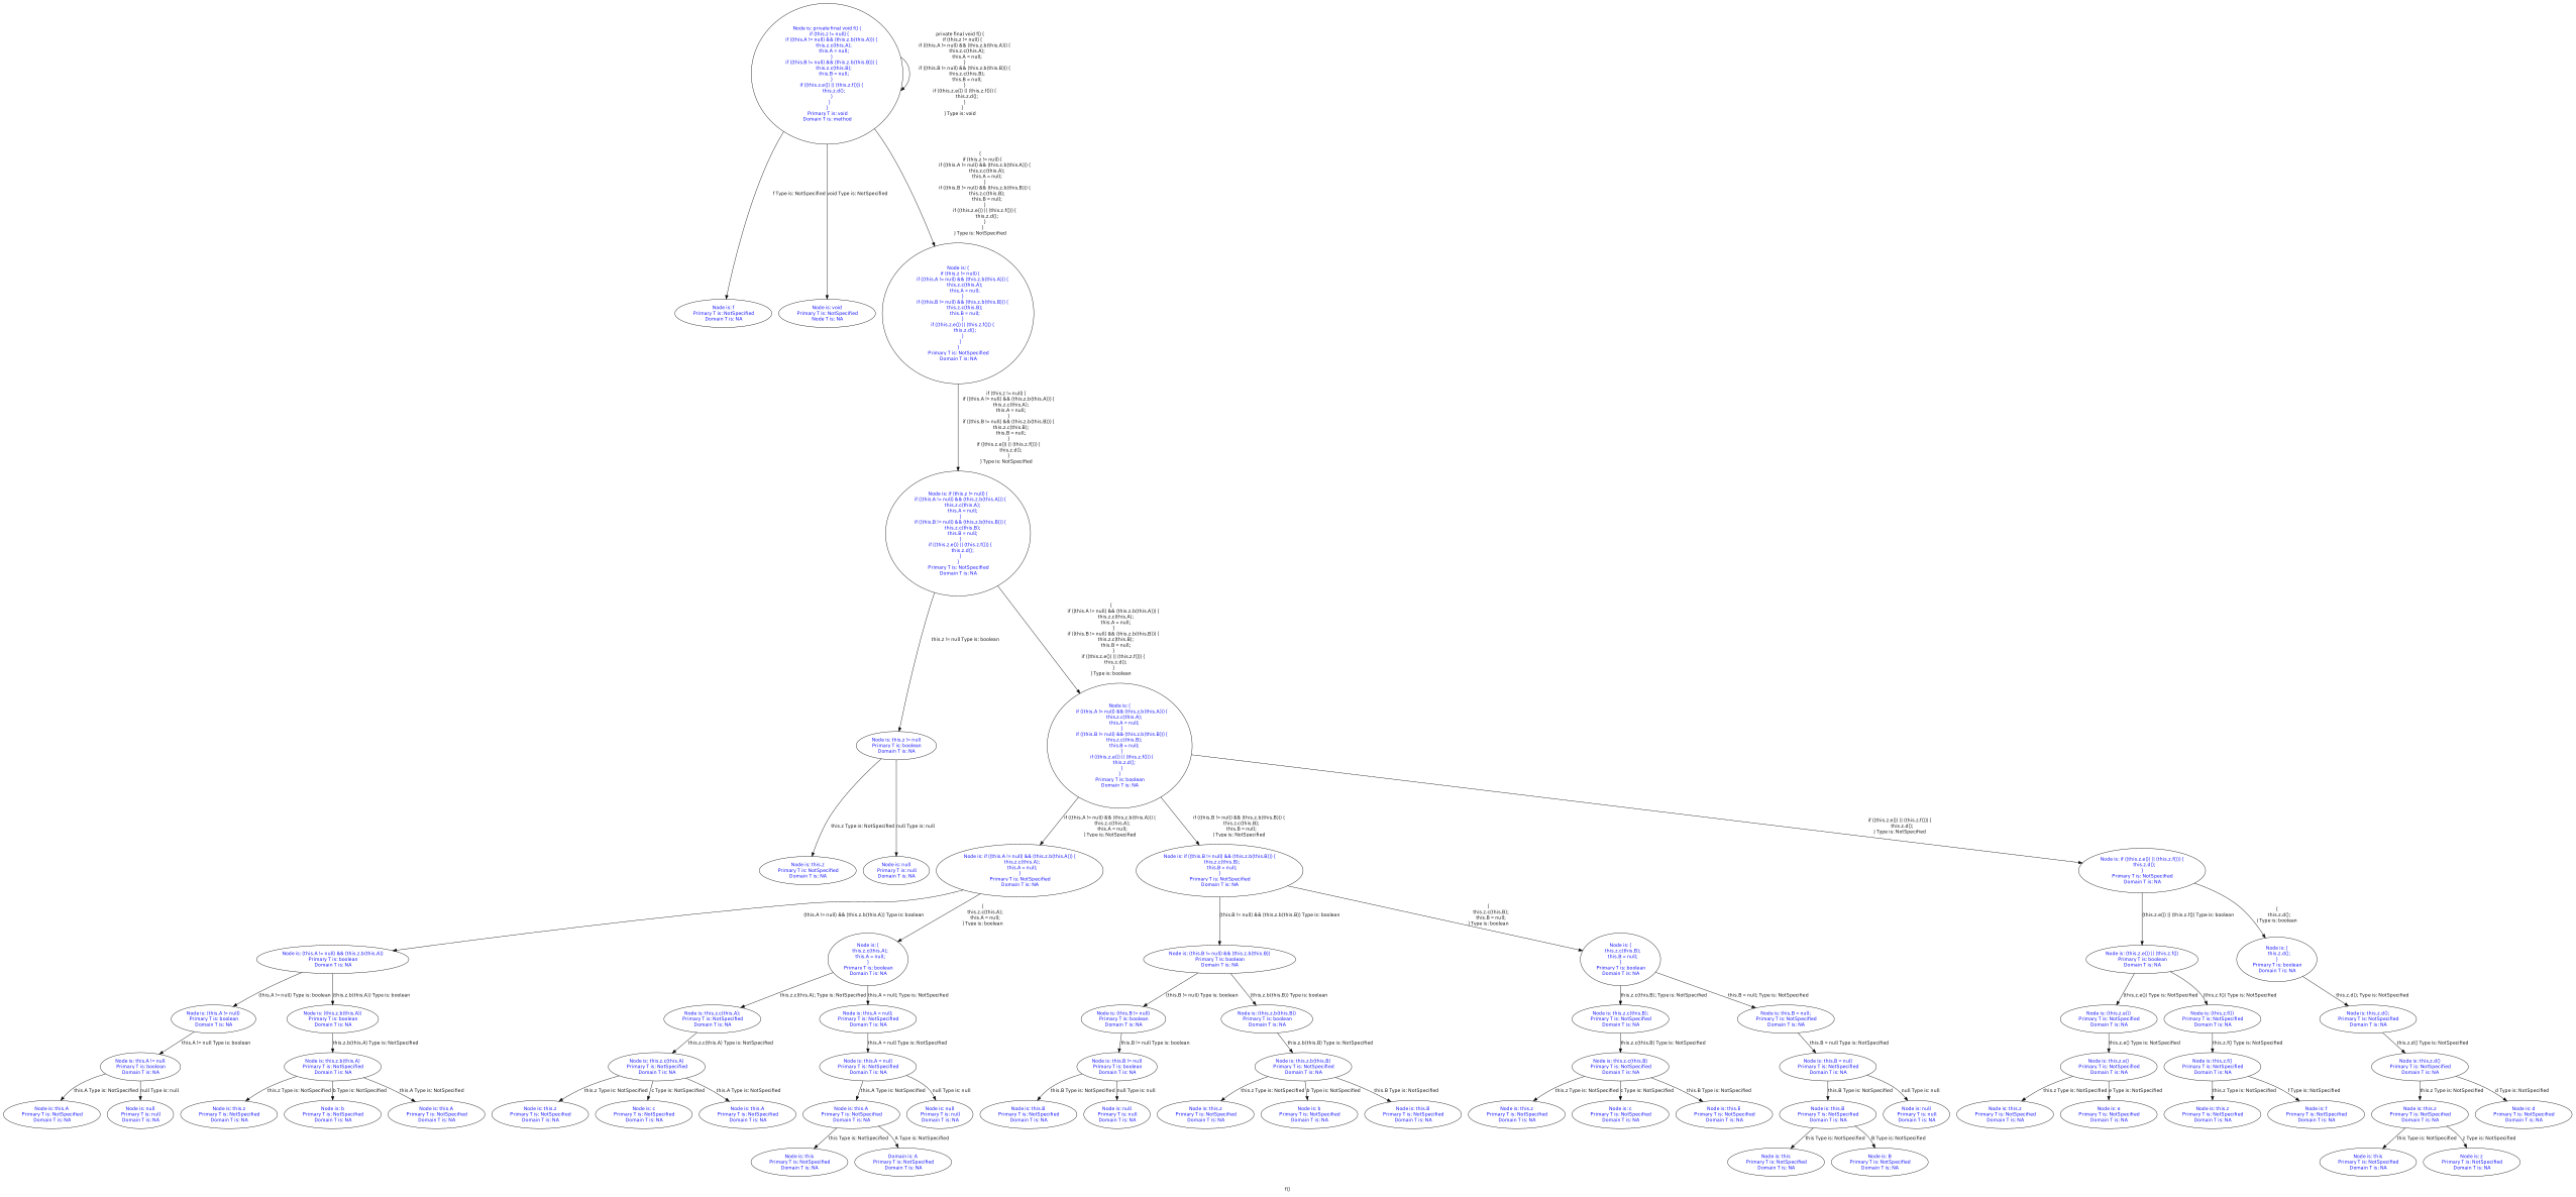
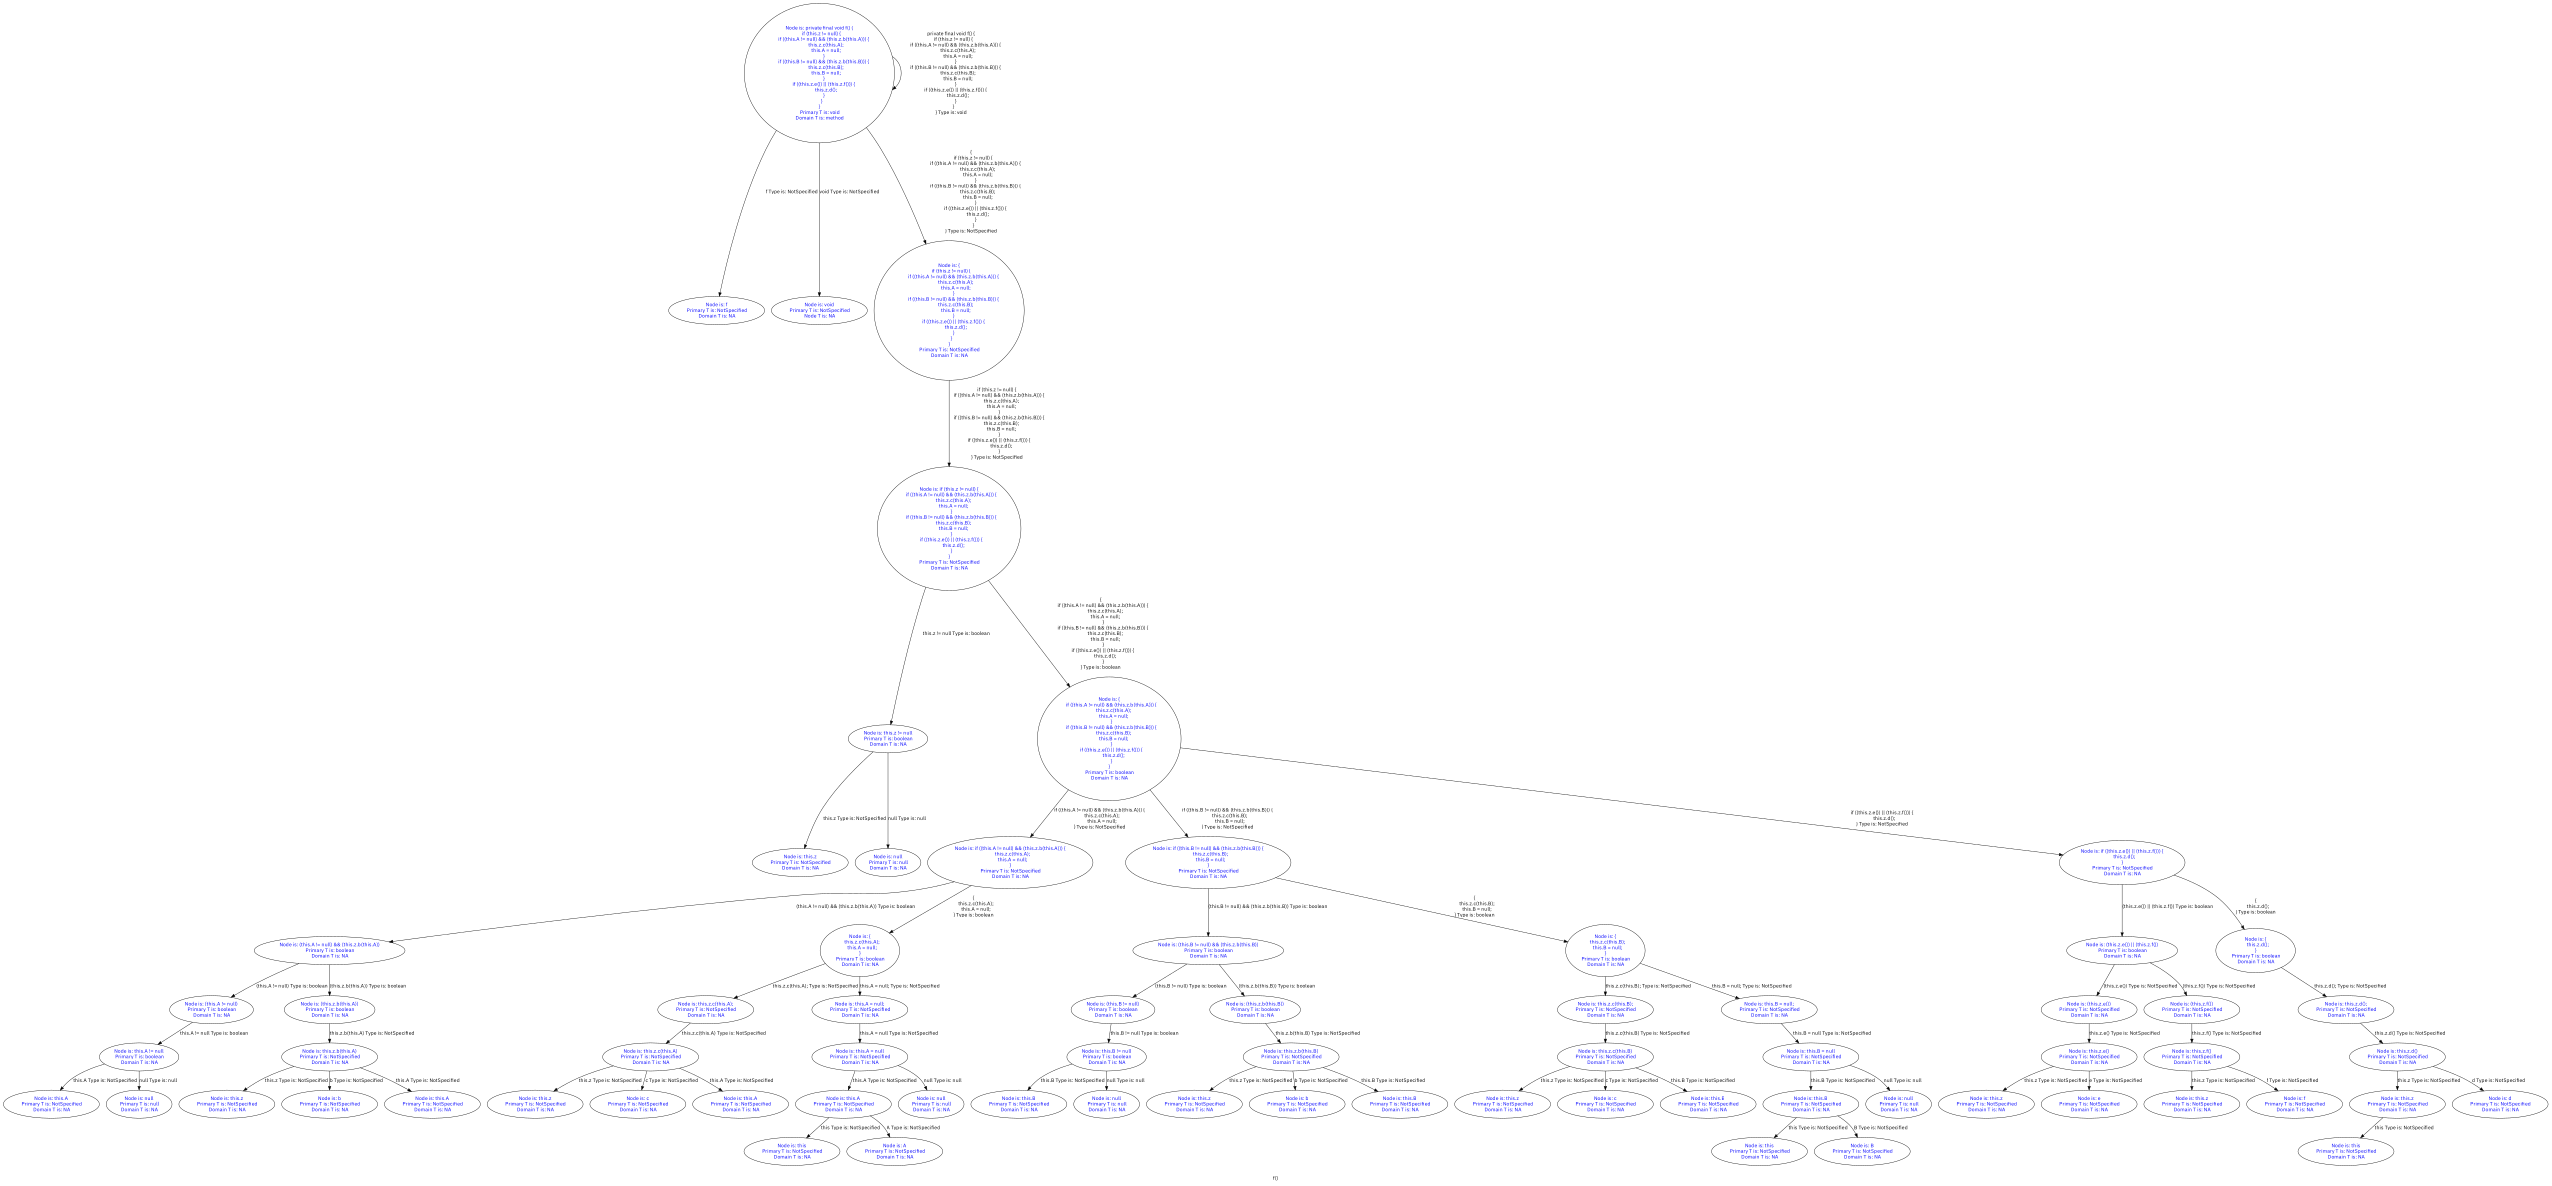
  digraph {
    fontname="IBM Plex Sans"
    label="f()"
    node [fontcolor=blue fontname="IBM Plex Sans"]
    edge [fontname="IBM Plex Sans"]
    n1 [label="Node is: private final void f() {\n    if (this.z != null) {\n        if ((this.A != null) && (this.z.b(this.A))) {\n            this.z.c(this.A);\n            this.A = null;\n        }\n        if ((this.B != null) && (this.z.b(this.B))) {\n            this.z.c(this.B);\n            this.B = null;\n        }\n        if ((this.z.e()) || (this.z.f())) {\n            this.z.d();\n        }\n    }\n}\n Primary T is: void\n Domain T is: method"]
    n2 [label="Node is: f\n Primary T is: NotSpecified\n Domain T is: NA"]
    n3 [label="Node is: void\n Primary T is: NotSpecified\n Node T is: NA"]
    n4 [label="Node is: {\n    if (this.z != null) {\n        if ((this.A != null) && (this.z.b(this.A))) {\n            this.z.c(this.A);\n            this.A = null;\n        }\n        if ((this.B != null) && (this.z.b(this.B))) {\n            this.z.c(this.B);\n            this.B = null;\n        }\n        if ((this.z.e()) || (this.z.f())) {\n            this.z.d();\n        }\n    }\n}\n Primary T is: NotSpecified\n Domain T is: NA"]
    n5 [label="Node is: if (this.z != null) {\n    if ((this.A != null) && (this.z.b(this.A))) {\n        this.z.c(this.A);\n        this.A = null;\n    }\n    if ((this.B != null) && (this.z.b(this.B))) {\n        this.z.c(this.B);\n        this.B = null;\n    }\n    if ((this.z.e()) || (this.z.f())) {\n        this.z.d();\n    }\n}\n Primary T is: NotSpecified\n Domain T is: NA"]
    n6 [label="Node is: this.z != null\n Primary T is: boolean\n Domain T is: NA"]
    n7 [label="Node is: {\n    if ((this.A != null) && (this.z.b(this.A))) {\n        this.z.c(this.A);\n        this.A = null;\n    }\n    if ((this.B != null) && (this.z.b(this.B))) {\n        this.z.c(this.B);\n        this.B = null;\n    }\n    if ((this.z.e()) || (this.z.f())) {\n        this.z.d();\n    }\n}\n Primary T is: boolean\n Domain T is: NA"]
    n8 [label="Node is: this.z\n Primary T is: NotSpecified\n Domain T is: NA"]
    n9 [label="Node is: null\n Primary T is: null\n Domain T is: NA"]
    n10 [label="Node is: if ((this.A != null) && (this.z.b(this.A))) {\n    this.z.c(this.A);\n    this.A = null;\n}\n Primary T is: NotSpecified\n Domain T is: NA"]
    n11 [label="Node is: if ((this.B != null) && (this.z.b(this.B))) {\n    this.z.c(this.B);\n    this.B = null;\n}\n Primary T is: NotSpecified\n Domain T is: NA"]
    n12 [label="Node is: if ((this.z.e()) || (this.z.f())) {\n    this.z.d();\n}\n Primary T is: NotSpecified\n Domain T is: NA"]
    n13 [label="Node is: this.z\n Primary T is: NotSpecified\n Domain T is: NA"]
    n14 [label="Node is: this\n Primary T is: NotSpecified\n Domain T is: NA"]
-   n15 [label="Node is: z\n Primary T is: NotSpecified\n Domain T is: NA"]
    n16 [label="Node is: (this.A != null) && (this.z.b(this.A))\n Primary T is: boolean\n Domain T is: NA"]
    n17 [label="Node is: {\n    this.z.c(this.A);\n    this.A = null;\n}\n Primary T is: boolean\n Domain T is: NA"]
    n18 [label="Node is: (this.B != null) && (this.z.b(this.B))\n Primary T is: boolean\n Domain T is: NA"]
    n19 [label="Node is: {\n    this.z.c(this.B);\n    this.B = null;\n}\n Primary T is: boolean\n Domain T is: NA"]
    n20 [label="Node is: (this.z.e()) || (this.z.f())\n Primary T is: boolean\n Domain T is: NA"]
    n21 [label="Node is: {\n    this.z.d();\n}\n Primary T is: boolean\n Domain T is: NA"]
    n22 [label="Node is: (this.A != null)\n Primary T is: boolean\n Domain T is: NA"]
    n23 [label="Node is: (this.z.b(this.A))\n Primary T is: boolean\n Domain T is: NA"]
    n24 [label="Node is: this.z.c(this.A);\n Primary T is: NotSpecified\n Domain T is: NA"]
    n25 [label="Node is: this.A = null;\n Primary T is: NotSpecified\n Domain T is: NA"]
    n26 [label="Node is: this.A != null\n Primary T is: boolean\n Domain T is: NA"]
    n27 [label="Node is: this.z.b(this.A)\n Primary T is: NotSpecified\n Domain T is: NA"]
    n28 [label="Node is: this.A\n Primary T is: NotSpecified\n Domain T is: NA"]
    n29 [label="Node is: null\n Primary T is: null\n Domain T is: NA"]
    n30 [label="Node is: this.A\n Primary T is: NotSpecified\n Domain T is: NA"]
    n31 [label="Node is: this\n Primary T is: NotSpecified\n Domain T is: NA"]
-   n32 [label="Domain is: A\n Primary T is: NotSpecified\n Domain T is: NA"]
+   n32 [label="Node is: A\n Primary T is: NotSpecified\n Domain T is: NA"]
    n33 [label="Node is: this.z\n Primary T is: NotSpecified\n Domain T is: NA"]
    n34 [label="Node is: b\n Primary T is: NotSpecified\n Domain T is: NA"]
    n35 [label="Node is: this.A\n Primary T is: NotSpecified\n Domain T is: NA"]
    n36 [label="Node is: this.z.c(this.A)\n Primary T is: NotSpecified\n Domain T is: NA"]
    n37 [label="Node is: this.A = null\n Primary T is: NotSpecified\n Domain T is: NA"]
    n38 [label="Node is: this.z\n Primary T is: NotSpecified\n Domain T is: NA"]
    n39 [label="Node is: c\n Primary T is: NotSpecified\n Domain T is: NA"]
    n40 [label="Node is: this.A\n Primary T is: NotSpecified\n Domain T is: NA"]
    n41 [label="Node is: null\n Primary T is: null\n Domain T is: NA"]
    n42 [label="Node is: (this.B != null)\n Primary T is: boolean\n Domain T is: NA"]
    n43 [label="Node is: (this.z.b(this.B))\n Primary T is: boolean\n Domain T is: NA"]
    n44 [label="Node is: this.z.c(this.B);\n Primary T is: NotSpecified\n Domain T is: NA"]
    n45 [label="Node is: this.B = null;\n Primary T is: NotSpecified\n Domain T is: NA"]
    n46 [label="Node is: this.B != null\n Primary T is: boolean\n Domain T is: NA"]
    n47 [label="Node is: this.z.b(this.B)\n Primary T is: NotSpecified\n Domain T is: NA"]
    n48 [label="Node is: this.B\n Primary T is: NotSpecified\n Domain T is: NA"]
    n49 [label="Node is: null\n Primary T is: null\n Domain T is: NA"]
    n50 [label="Node is: this.B\n Primary T is: NotSpecified\n Domain T is: NA"]
    n51 [label="Node is: this\n Primary T is: NotSpecified\n Domain T is: NA"]
    n52 [label="Node is: B\n Primary T is: NotSpecified\n Domain T is: NA"]
    n53 [label="Node is: this.z\n Primary T is: NotSpecified\n Domain T is: NA"]
    n54 [label="Node is: b\n Primary T is: NotSpecified\n Domain T is: NA"]
    n55 [label="Node is: this.B\n Primary T is: NotSpecified\n Domain T is: NA"]
    n56 [label="Node is: this.z.c(this.B)\n Primary T is: NotSpecified\n Domain T is: NA"]
    n57 [label="Node is: this.B = null\n Primary T is: NotSpecified\n Domain T is: NA"]
    n58 [label="Node is: this.z\n Primary T is: NotSpecified\n Domain T is: NA"]
    n59 [label="Node is: c\n Primary T is: NotSpecified\n Domain T is: NA"]
    n60 [label="Node is: this.B\n Primary T is: NotSpecified\n Domain T is: NA"]
    n61 [label="Node is: null\n Primary T is: null\n Domain T is: NA"]
    n62 [label="Node is: (this.z.e())\n Primary T is: NotSpecified\n Domain T is: NA"]
    n63 [label="Node is: (this.z.f())\n Primary T is: NotSpecified\n Domain T is: NA"]
    n64 [label="Node is: this.z.d();\n Primary T is: NotSpecified\n Domain T is: NA"]
    n65 [label="Node is: this.z.e()\n Primary T is: NotSpecified\n Domain T is: NA"]
    n66 [label="Node is: this.z.f()\n Primary T is: NotSpecified\n Domain T is: NA"]
    n67 [label="Node is: this.z\n Primary T is: NotSpecified\n Domain T is: NA"]
    n68 [label="Node is: e\n Primary T is: NotSpecified\n Domain T is: NA"]
    n69 [label="Node is: this.z\n Primary T is: NotSpecified\n Domain T is: NA"]
    n70 [label="Node is: f\n Primary T is: NotSpecified\n Domain T is: NA"]
    n71 [label="Node is: this.z.d()\n Primary T is: NotSpecified\n Domain T is: NA"]
    n72 [label="Node is: d\n Primary T is: NotSpecified\n Domain T is: NA"]
    subgraph sub_1 {
    }
    n1 -> n1 [label="private final void f() {\n    if (this.z != null) {\n        if ((this.A != null) && (this.z.b(this.A))) {\n            this.z.c(this.A);\n            this.A = null;\n        }\n        if ((this.B != null) && (this.z.b(this.B))) {\n            this.z.c(this.B);\n            this.B = null;\n        }\n        if ((this.z.e()) || (this.z.f())) {\n            this.z.d();\n        }\n    }\n} Type is: void"]
    n1 -> n2 [label="f Type is: NotSpecified"]
    n1 -> n3 [label="void Type is: NotSpecified"]
    n1 -> n4 [label="{\n    if (this.z != null) {\n        if ((this.A != null) && (this.z.b(this.A))) {\n            this.z.c(this.A);\n            this.A = null;\n        }\n        if ((this.B != null) && (this.z.b(this.B))) {\n            this.z.c(this.B);\n            this.B = null;\n        }\n        if ((this.z.e()) || (this.z.f())) {\n            this.z.d();\n        }\n    }\n} Type is: NotSpecified"]
    n4 -> n5 [label="if (this.z != null) {\n    if ((this.A != null) && (this.z.b(this.A))) {\n        this.z.c(this.A);\n        this.A = null;\n    }\n    if ((this.B != null) && (this.z.b(this.B))) {\n        this.z.c(this.B);\n        this.B = null;\n    }\n    if ((this.z.e()) || (this.z.f())) {\n        this.z.d();\n    }\n} Type is: NotSpecified"]
    n5 -> n6 [label="this.z != null Type is: boolean"]
    n5 -> n7 [label="{\n    if ((this.A != null) && (this.z.b(this.A))) {\n        this.z.c(this.A);\n        this.A = null;\n    }\n    if ((this.B != null) && (this.z.b(this.B))) {\n        this.z.c(this.B);\n        this.B = null;\n    }\n    if ((this.z.e()) || (this.z.f())) {\n        this.z.d();\n    }\n} Type is: boolean"]
    n6 -> n8 [label="this.z Type is: NotSpecified"]
    n6 -> n9 [label="null Type is: null"]
    n7 -> n10 [label="if ((this.A != null) && (this.z.b(this.A))) {\n    this.z.c(this.A);\n    this.A = null;\n} Type is: NotSpecified"]
    n7 -> n11 [label="if ((this.B != null) && (this.z.b(this.B))) {\n    this.z.c(this.B);\n    this.B = null;\n} Type is: NotSpecified"]
    n7 -> n12 [label="if ((this.z.e()) || (this.z.f())) {\n    this.z.d();\n} Type is: NotSpecified"]
    n10 -> n16 [label="(this.A != null) && (this.z.b(this.A)) Type is: boolean"]
    n10 -> n17 [label="{\n    this.z.c(this.A);\n    this.A = null;\n} Type is: boolean"]
    n11 -> n18 [label="(this.B != null) && (this.z.b(this.B)) Type is: boolean"]
    n11 -> n19 [label="{\n    this.z.c(this.B);\n    this.B = null;\n} Type is: boolean"]
    n12 -> n20 [label="(this.z.e()) || (this.z.f()) Type is: boolean"]
    n12 -> n21 [label="{\n    this.z.d();\n} Type is: boolean"]
    n13 -> n14 [label="this Type is: NotSpecified"]
-   n13 -> n15 [label="z Type is: NotSpecified"]
    n16 -> n22 [label="(this.A != null) Type is: boolean"]
    n16 -> n23 [label="(this.z.b(this.A)) Type is: boolean"]
    n17 -> n24 [label="this.z.c(this.A); Type is: NotSpecified"]
    n17 -> n25 [label="this.A = null; Type is: NotSpecified"]
    n18 -> n42 [label="(this.B != null) Type is: boolean"]
    n18 -> n43 [label="(this.z.b(this.B)) Type is: boolean"]
    n19 -> n44 [label="this.z.c(this.B); Type is: NotSpecified"]
    n19 -> n45 [label="this.B = null; Type is: NotSpecified"]
    n20 -> n62 [label="(this.z.e()) Type is: NotSpecified"]
    n20 -> n63 [label="(this.z.f()) Type is: NotSpecified"]
    n21 -> n64 [label="this.z.d(); Type is: NotSpecified"]
    n22 -> n26 [label="this.A != null Type is: boolean"]
    n23 -> n27 [label="this.z.b(this.A) Type is: NotSpecified"]
    n24 -> n36 [label="this.z.c(this.A) Type is: NotSpecified"]
    n25 -> n37 [label="this.A = null Type is: NotSpecified"]
    n26 -> n28 [label="this.A Type is: NotSpecified"]
    n26 -> n29 [label="null Type is: null"]
    n27 -> n33 [label="this.z Type is: NotSpecified"]
    n27 -> n34 [label="b Type is: NotSpecified"]
    n27 -> n35 [label="this.A Type is: NotSpecified"]
    n30 -> n31 [label="this Type is: NotSpecified"]
    n30 -> n32 [label="A Type is: NotSpecified"]
    n36 -> n38 [label="this.z Type is: NotSpecified"]
    n36 -> n39 [label="c Type is: NotSpecified"]
    n36 -> n40 [label="this.A Type is: NotSpecified"]
    n37 -> n30 [label="this.A Type is: NotSpecified"]
    n37 -> n41 [label="null Type is: null"]
    n42 -> n46 [label="this.B != null Type is: boolean"]
    n43 -> n47 [label="this.z.b(this.B) Type is: NotSpecified"]
    n44 -> n56 [label="this.z.c(this.B) Type is: NotSpecified"]
    n45 -> n57 [label="this.B = null Type is: NotSpecified"]
    n46 -> n48 [label="this.B Type is: NotSpecified"]
    n46 -> n49 [label="null Type is: null"]
    n47 -> n53 [label="this.z Type is: NotSpecified"]
    n47 -> n54 [label="b Type is: NotSpecified"]
    n47 -> n55 [label="this.B Type is: NotSpecified"]
    n50 -> n51 [label="this Type is: NotSpecified"]
    n50 -> n52 [label="B Type is: NotSpecified"]
    n56 -> n58 [label="this.z Type is: NotSpecified"]
    n56 -> n59 [label="c Type is: NotSpecified"]
    n56 -> n60 [label="this.B Type is: NotSpecified"]
    n57 -> n50 [label="this.B Type is: NotSpecified"]
    n57 -> n61 [label="null Type is: null"]
    n62 -> n65 [label="this.z.e() Type is: NotSpecified"]
    n63 -> n66 [label="this.z.f() Type is: NotSpecified"]
    n64 -> n71 [label="this.z.d() Type is: NotSpecified"]
    n65 -> n67 [label="this.z Type is: NotSpecified"]
    n65 -> n68 [label="e Type is: NotSpecified"]
    n66 -> n69 [label="this.z Type is: NotSpecified"]
    n66 -> n70 [label="f Type is: NotSpecified"]
    n71 -> n13 [label="this.z Type is: NotSpecified"]
    n71 -> n72 [label="d Type is: NotSpecified"]
  }
